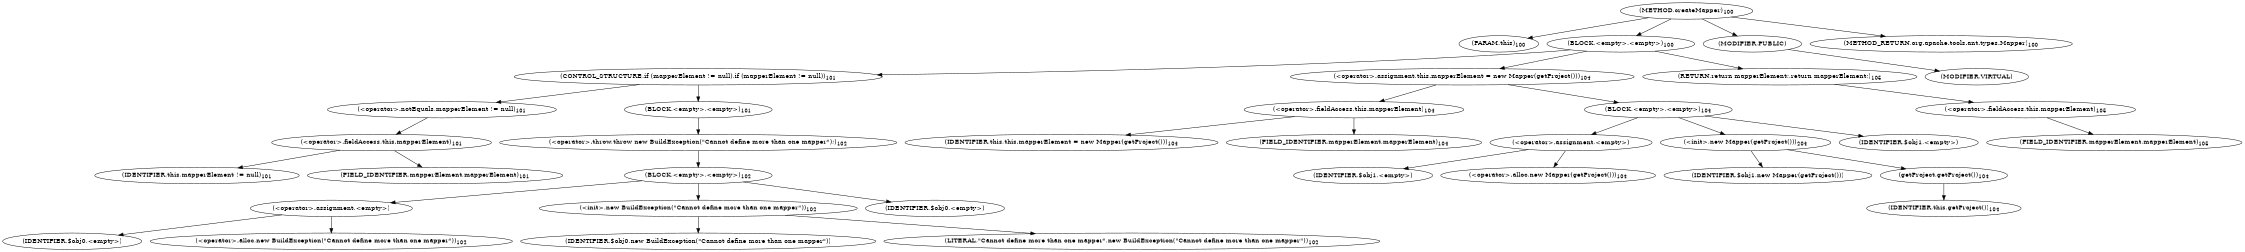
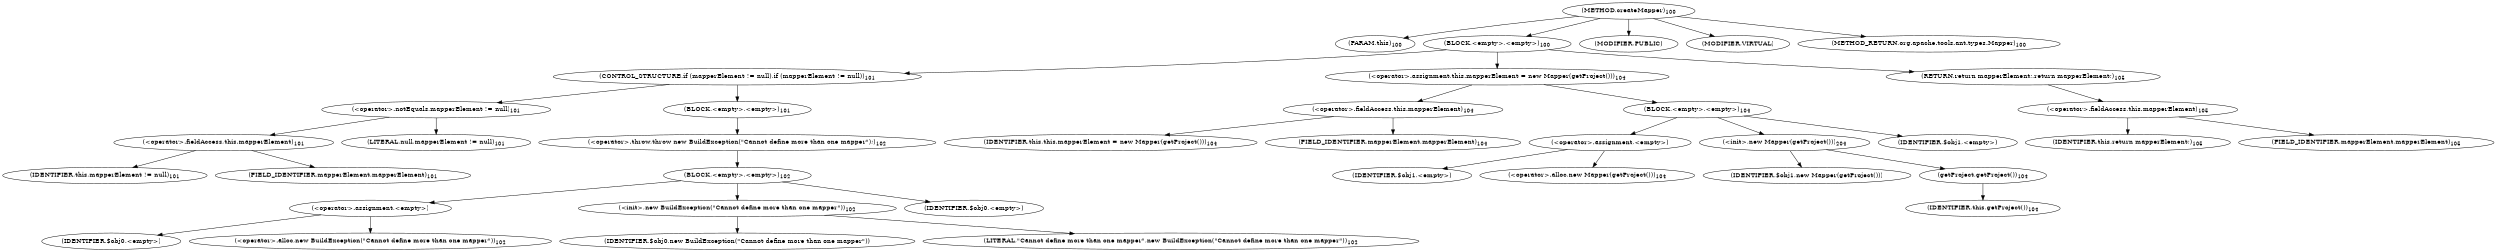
  digraph {
    n1 [label=<(METHOD,createMapper)<SUB>100</SUB>>]
    n2 [label=<(PARAM,this)<SUB>100</SUB>>]
    n3 [label=<(BLOCK,&lt;empty&gt;,&lt;empty&gt;)<SUB>100</SUB>>]
    n4 [label=<(MODIFIER,PUBLIC)>]
    n5 [label=<(MODIFIER,VIRTUAL)>]
    n6 [label=<(METHOD_RETURN,org.apache.tools.ant.types.Mapper)<SUB>100</SUB>>]
    n7 [label=<(CONTROL_STRUCTURE,if (mapperElement != null),if (mapperElement != null))<SUB>101</SUB>>]
    n8 [label=<(&lt;operator&gt;.assignment,this.mapperElement = new Mapper(getProject()))<SUB>104</SUB>>]
    n9 [label=<(RETURN,return mapperElement;,return mapperElement;)<SUB>105</SUB>>]
    n10 [label=<(&lt;operator&gt;.notEquals,mapperElement != null)<SUB>101</SUB>>]
    n11 [label=<(BLOCK,&lt;empty&gt;,&lt;empty&gt;)<SUB>101</SUB>>]
    n12 [label=<(&lt;operator&gt;.fieldAccess,this.mapperElement)<SUB>104</SUB>>]
    n13 [label=<(BLOCK,&lt;empty&gt;,&lt;empty&gt;)<SUB>104</SUB>>]
    n14 [label=<(&lt;operator&gt;.fieldAccess,this.mapperElement)<SUB>105</SUB>>]
    n15 [label=<(&lt;operator&gt;.fieldAccess,this.mapperElement)<SUB>101</SUB>>]
+   n16 [label=<(LITERAL,null,mapperElement != null)<SUB>101</SUB>>]
    n17 [label=<(&lt;operator&gt;.throw,throw new BuildException(&quot;Cannot define more than one mapper&quot;);)<SUB>102</SUB>>]
    n18 [label=<(IDENTIFIER,this,mapperElement != null)<SUB>101</SUB>>]
    n19 [label=<(FIELD_IDENTIFIER,mapperElement,mapperElement)<SUB>101</SUB>>]
    n20 [label=<(BLOCK,&lt;empty&gt;,&lt;empty&gt;)<SUB>102</SUB>>]
    n21 [label=<(&lt;operator&gt;.assignment,&lt;empty&gt;)>]
    n22 [label=<(&lt;init&gt;,new BuildException(&quot;Cannot define more than one mapper&quot;))<SUB>102</SUB>>]
    n23 [label=<(IDENTIFIER,$obj0,&lt;empty&gt;)>]
    n24 [label=<(IDENTIFIER,$obj0,&lt;empty&gt;)>]
    n25 [label=<(&lt;operator&gt;.alloc,new BuildException(&quot;Cannot define more than one mapper&quot;))<SUB>102</SUB>>]
    n26 [label=<(IDENTIFIER,$obj0,new BuildException(&quot;Cannot define more than one mapper&quot;))>]
    n27 [label=<(LITERAL,&quot;Cannot define more than one mapper&quot;,new BuildException(&quot;Cannot define more than one mapper&quot;))<SUB>102</SUB>>]
    n28 [label=<(IDENTIFIER,this,this.mapperElement = new Mapper(getProject()))<SUB>104</SUB>>]
    n29 [label=<(FIELD_IDENTIFIER,mapperElement,mapperElement)<SUB>104</SUB>>]
    n30 [label=<(&lt;operator&gt;.assignment,&lt;empty&gt;)>]
    n31 [label=<(&lt;init&gt;,new Mapper(getProject()))<SUB>204</SUB>>]
    n32 [label=<(IDENTIFIER,$obj1,&lt;empty&gt;)>]
    n33 [label=<(IDENTIFIER,$obj1,&lt;empty&gt;)>]
    n34 [label=<(&lt;operator&gt;.alloc,new Mapper(getProject()))<SUB>104</SUB>>]
    n35 [label=<(IDENTIFIER,$obj1,new Mapper(getProject()))>]
    n36 [label=<(getProject,getProject())<SUB>104</SUB>>]
    n37 [label=<(IDENTIFIER,this,getProject())<SUB>104</SUB>>]
+   n38 [label=<(IDENTIFIER,this,return mapperElement;)<SUB>105</SUB>>]
    n39 [label=<(FIELD_IDENTIFIER,mapperElement,mapperElement)<SUB>105</SUB>>]
    n1 -> n2
    n1 -> n3
    n1 -> n4
-   n4 -> n5
+   n1 -> n5
    n1 -> n6
    n3 -> n7
    n3 -> n8
    n3 -> n9
    n7 -> n10
    n7 -> n11
    n8 -> n12
    n8 -> n13
    n9 -> n14
    n10 -> n15
+   n10 -> n16
    n11 -> n17
    n12 -> n28
    n12 -> n29
    n13 -> n30
    n13 -> n31
    n13 -> n32
+   n14 -> n38
    n14 -> n39
    n15 -> n18
    n15 -> n19
    n17 -> n20
    n20 -> n21
    n20 -> n22
    n20 -> n23
    n21 -> n24
    n21 -> n25
    n22 -> n26
    n22 -> n27
    n30 -> n33
    n30 -> n34
    n31 -> n35
    n31 -> n36
    n36 -> n37
  }
